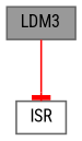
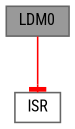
  digraph {
    rankdir=TB
    fontname="Roboto Condensed"
    node [fontname="Roboto Condensed" fontsize=10 shape=box style=filled]
-   n1 [color=gray40 fillcolor=grey60 fontcolor=black height=0.2 label=LDM3 width=0.4]
+   n1 [color=gray40 fillcolor=grey60 fontcolor=black height=0.2 label=LDM0 width=0.4]
    n2 [color=grey40 fillcolor=white height=0.2 label=ISR width=0.4]
    n1 -> n2 [color=red fontname="Roboto Condensed" fontsize=10 labelfontname=Helvetica labelfontsize=10 style=solid arrowhead=tee]
  }
